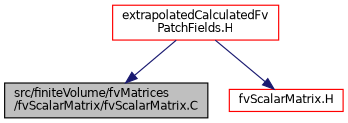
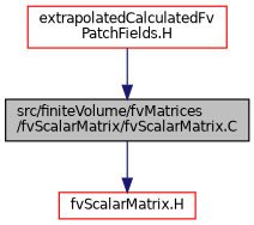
  digraph {
    fontname="DejaVu Sans"
    node [color=red fontname="DejaVu Sans" fontsize=10 shape=record]
    edge [color=midnightblue fontname="DejaVu Sans" fontsize=10 labelfontname=Helvetica labelfontsize=10 style=solid]
    n1 [color=black fillcolor=grey75 fontcolor=black height=0.2 label="src/finiteVolume/fvMatrices\l/fvScalarMatrix/fvScalarMatrix.C" style=filled width=0.4]
    n2 [height=0.2 label="fvScalarMatrix.H" width=0.4]
    n3 [height=0.2 label="extrapolatedCalculatedFv\lPatchFields.H" width=0.4]
-   n3 -> n2
+   n1 -> n2
    n3 -> n1
  }
